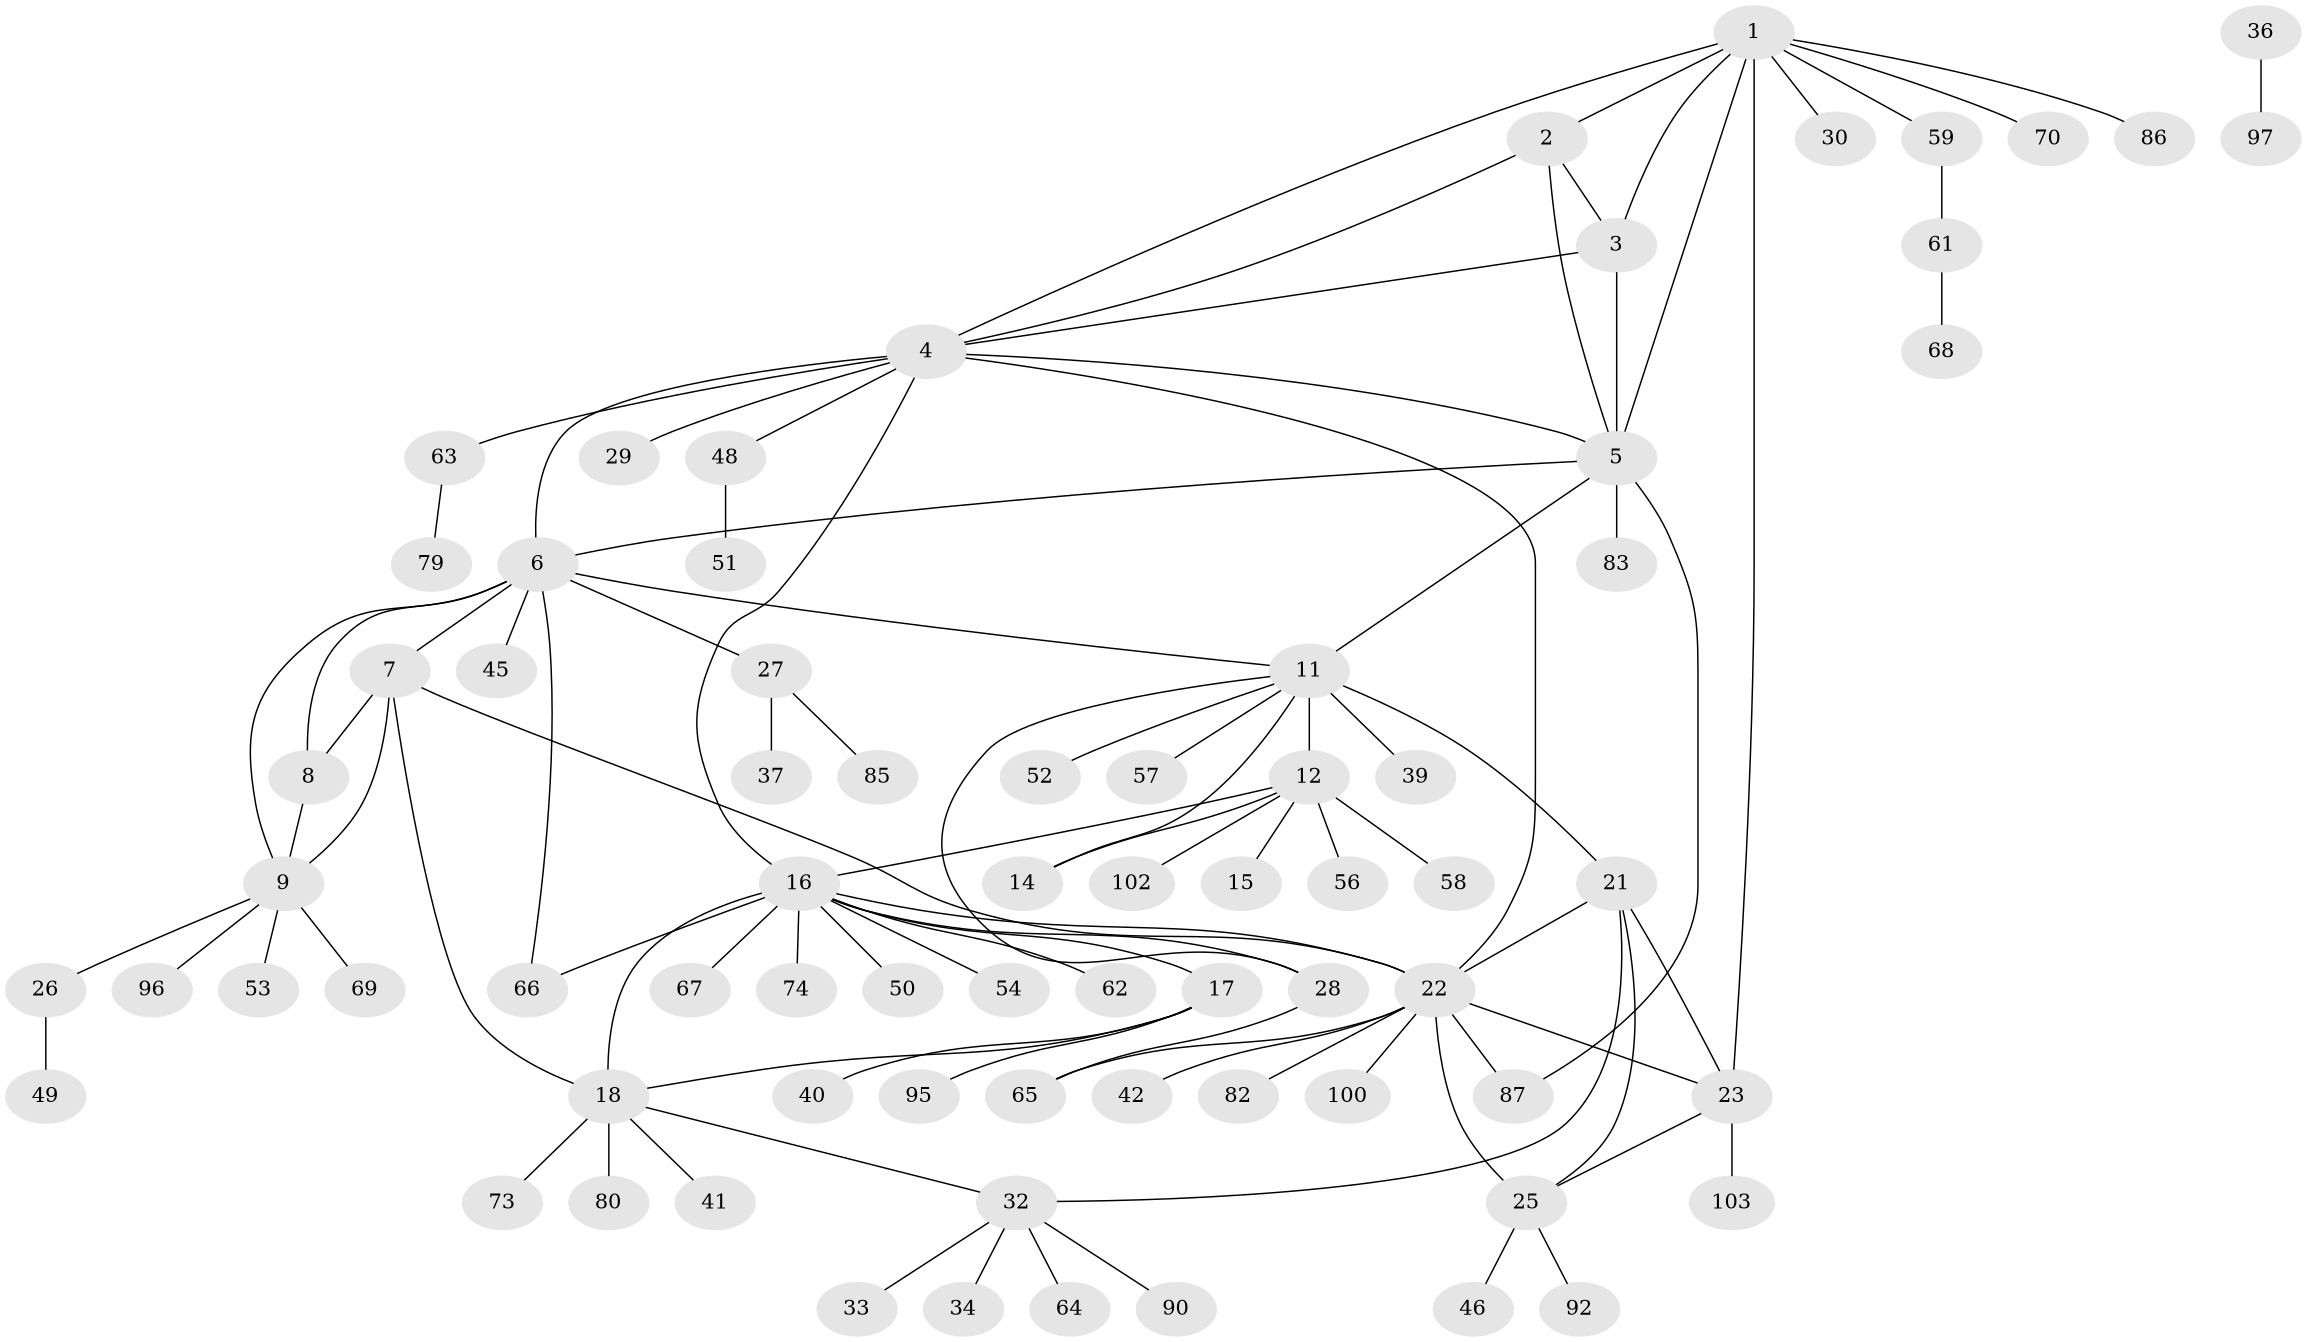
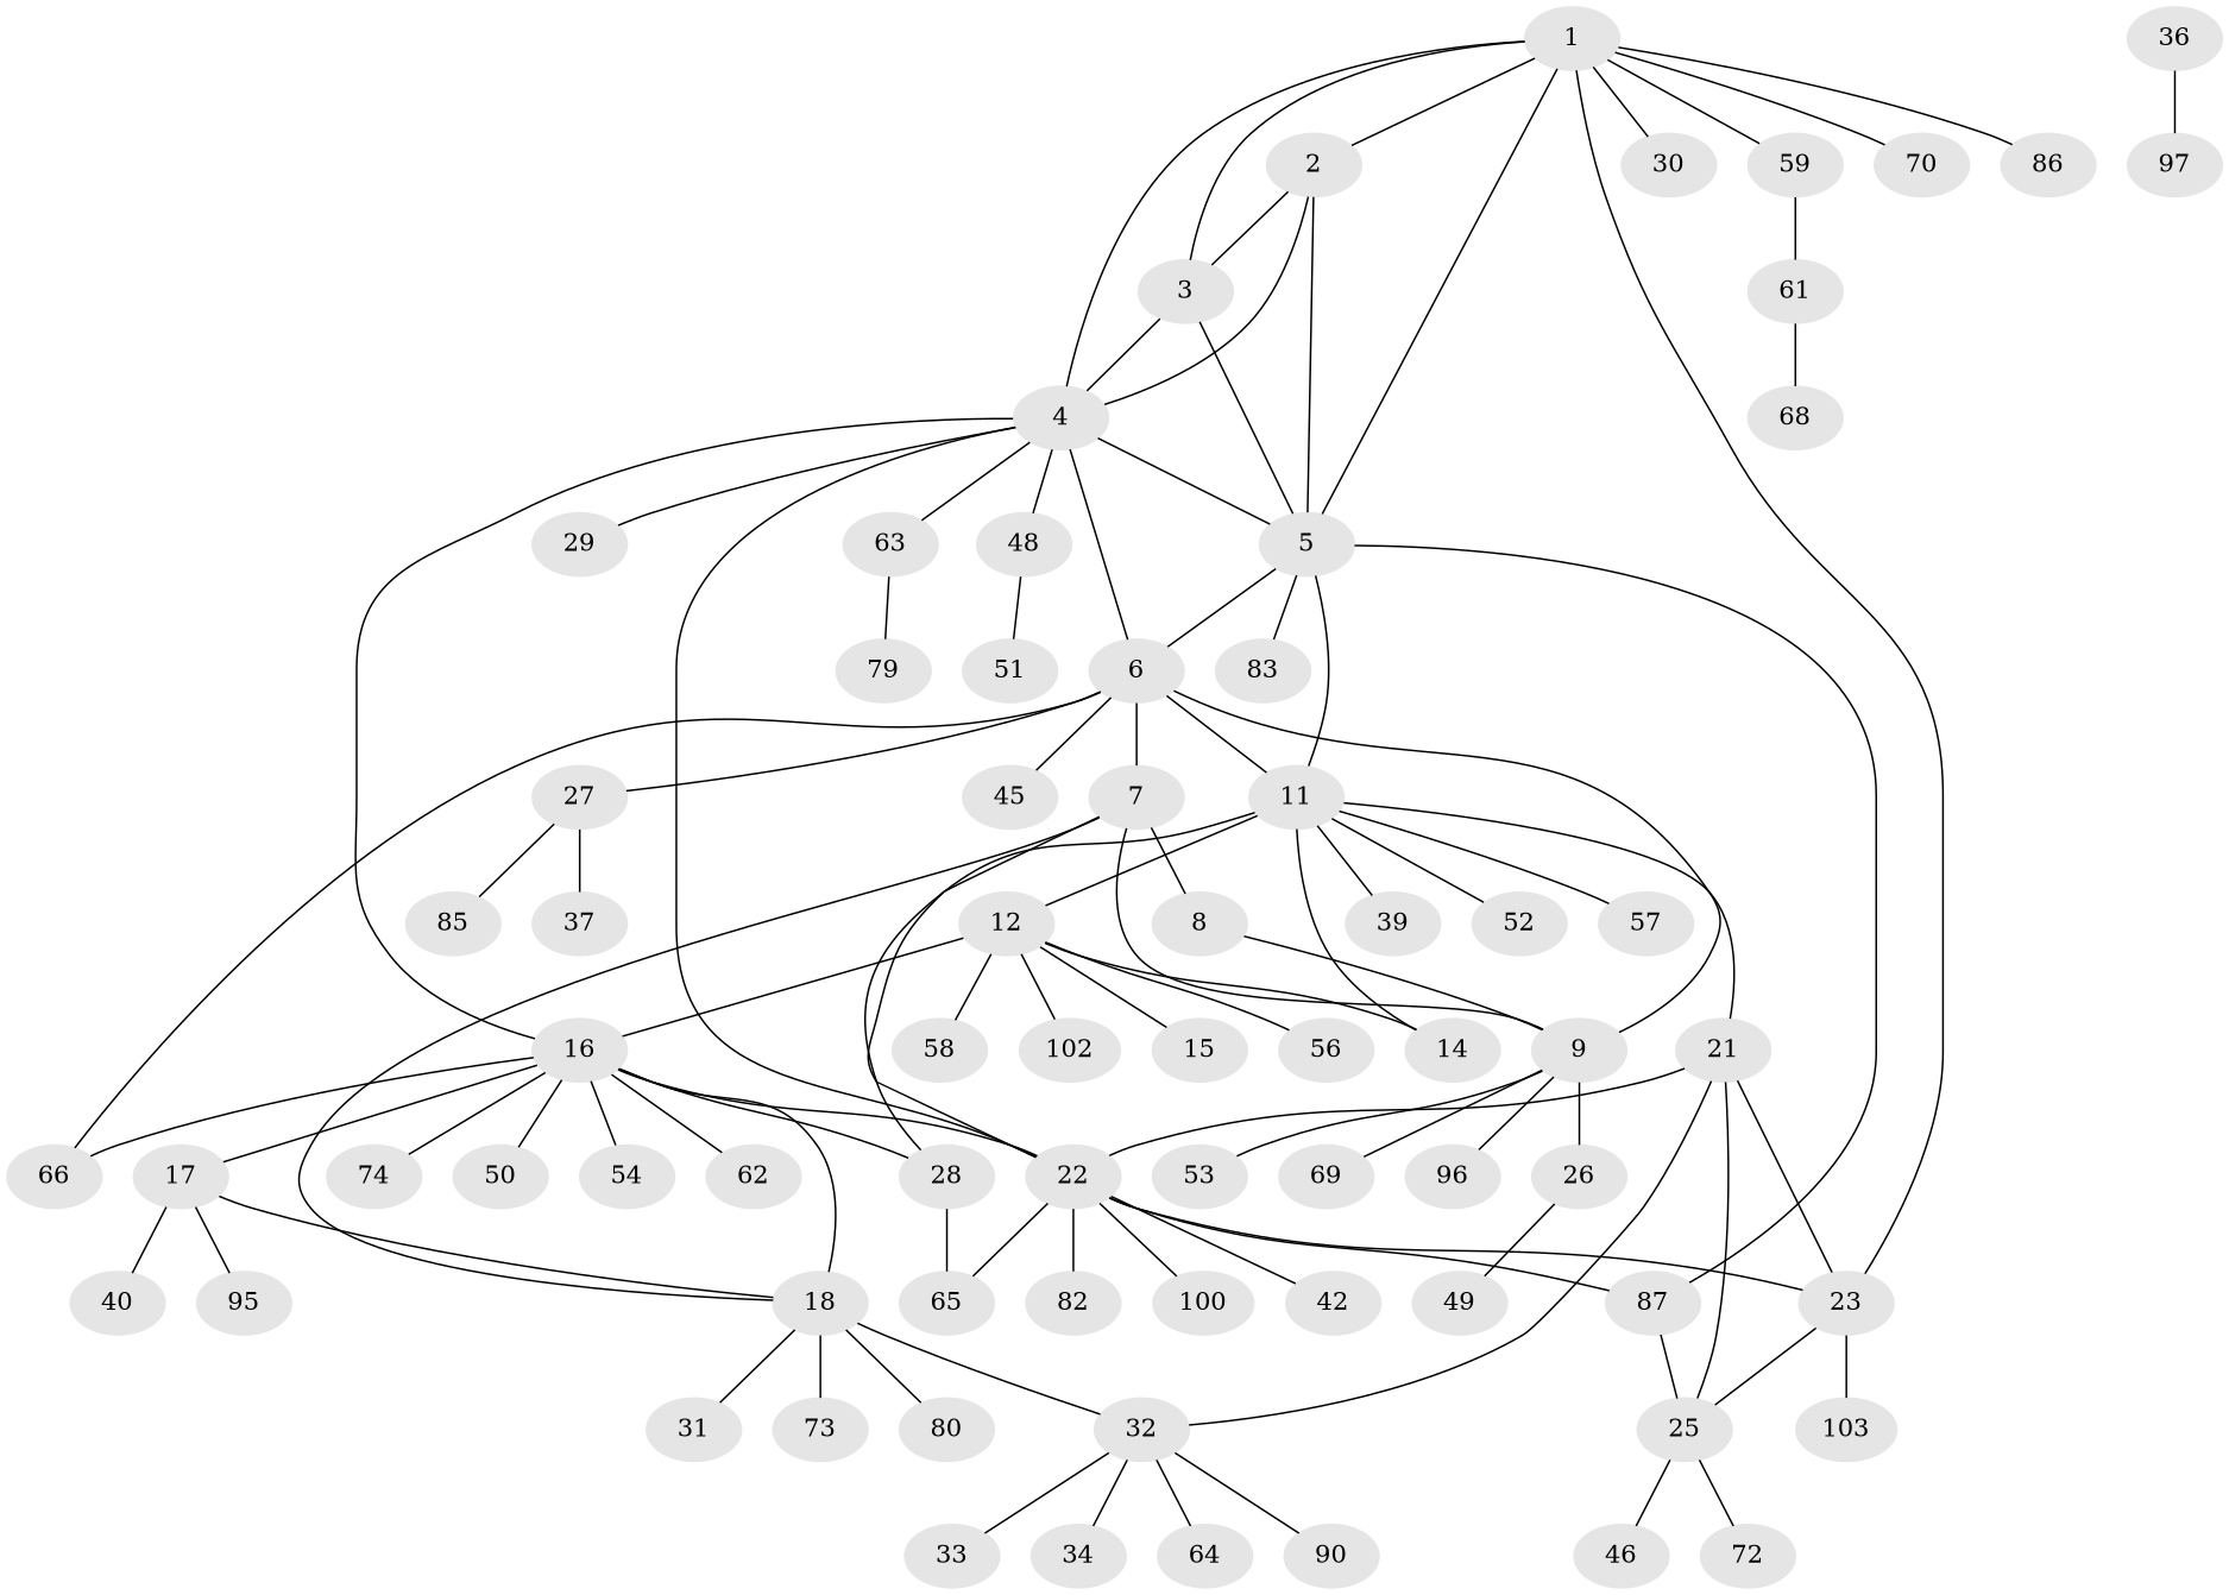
  graph {
    node [color=gray90 style=filled]
    1 [super="+38"]
    2 [super="+77"]
    3 [super="+98"]
    4 [super="+88"]
    5 [super="+31"]
    23 [super="+94"]
    30
    59
    70
    86 [super="+92"]
    6 [super="+63"]
    16 [super="+19"]
    22 [super="+24"]
    29 [super="+35"]
    n15 [label=63 super="+91"]
    48 [super="+81"]
    11 [super="+13"]
    83
    87
    25 [super="+47"]
    103
    61
    7
    8 [super="+10"]
    9 [super="+99"]
    27 [super="+44"]
    45
    66
    18 [super="+20"]
    28
    17 [super="+75"]
    50
    54
    62
-   67 [super="+84"]
    74
    42
    65
    82
    100
    79
    51
    12 [super="+15"]
    14
    21 [super="+71"]
    39 [super="+60"]
    52
    57 [super="+93"]
    26 [super="+78"]
    53
    69 [super="+89"]
    96
    37
    85
    32 [super="+101"]
-   41
+   41 [label=31]
    73
    80
    49
    n60 [label=15]
    56
    58
    102
    36 [super="+76"]
    97
    40
    95
    33
    34
    64
    90
    46
-   72 [label=92]
+   72
    68
    1 -- 2
    1 -- 3
    1 -- 4
    1 -- 5
    1 -- 23
    1 -- 30
    1 -- 59
    1 -- 70
    1 -- 86
    2 -- 3
    2 -- 4
    2 -- 5
    3 -- 4
    3 -- 5
    4 -- 5
    4 -- 6
    4 -- 16
    4 -- 22
    4 -- 29
    4 -- n15
    4 -- 48
    5 -- 6
    5 -- 11
    5 -- 83
    5 -- 87
    23 -- 25
    23 -- 103
    59 -- 61
    6 -- 11
    6 -- 7
-   6 -- 8 [weight=2]
    6 -- 9
    6 -- 27
    6 -- 45
    6 -- 66
    16 -- 22
    16 -- 66
    16 -- 18 [weight=4]
    16 -- 28
    16 -- 17 [weight=2]
    16 -- 50
    16 -- 54
    16 -- 62
-   16 -- 67
    16 -- 74
    22 -- 23 [weight=2]
    22 -- 87
-   22 -- 25 [weight=2]
+   87 -- 25 [weight=2]
    22 -- 42
    22 -- 65
    22 -- 82
    22 -- 100
    n15 -- 79
    48 -- 51
    11 -- 28
    11 -- 12 [weight=4]
    11 -- 14 [weight=2]
    11 -- 21
    11 -- 39
    11 -- 52
    11 -- 57
    25 -- 46
    25 -- 72
    61 -- 68
    7 -- 22
    7 -- 8 [weight=2]
    7 -- 9
    7 -- 18
    8 -- 9 [weight=2]
    9 -- 26
    9 -- 53
    9 -- 69
    9 -- 96
    27 -- 37
    27 -- 85
    18 -- 32
    18 -- 41
    18 -- 73
    18 -- 80
    28 -- 65
    17 -- 18 [weight=2]
    17 -- 40
    17 -- 95
    12 -- 16
    12 -- 14 [weight=2]
    12 -- n60
    12 -- 56
    12 -- 58
    12 -- 102
    21 -- 23
    21 -- 22 [weight=2]
    21 -- 25
    21 -- 32
    26 -- 49
    32 -- 33
    32 -- 34
    32 -- 64
    32 -- 90
    36 -- 97
  }
